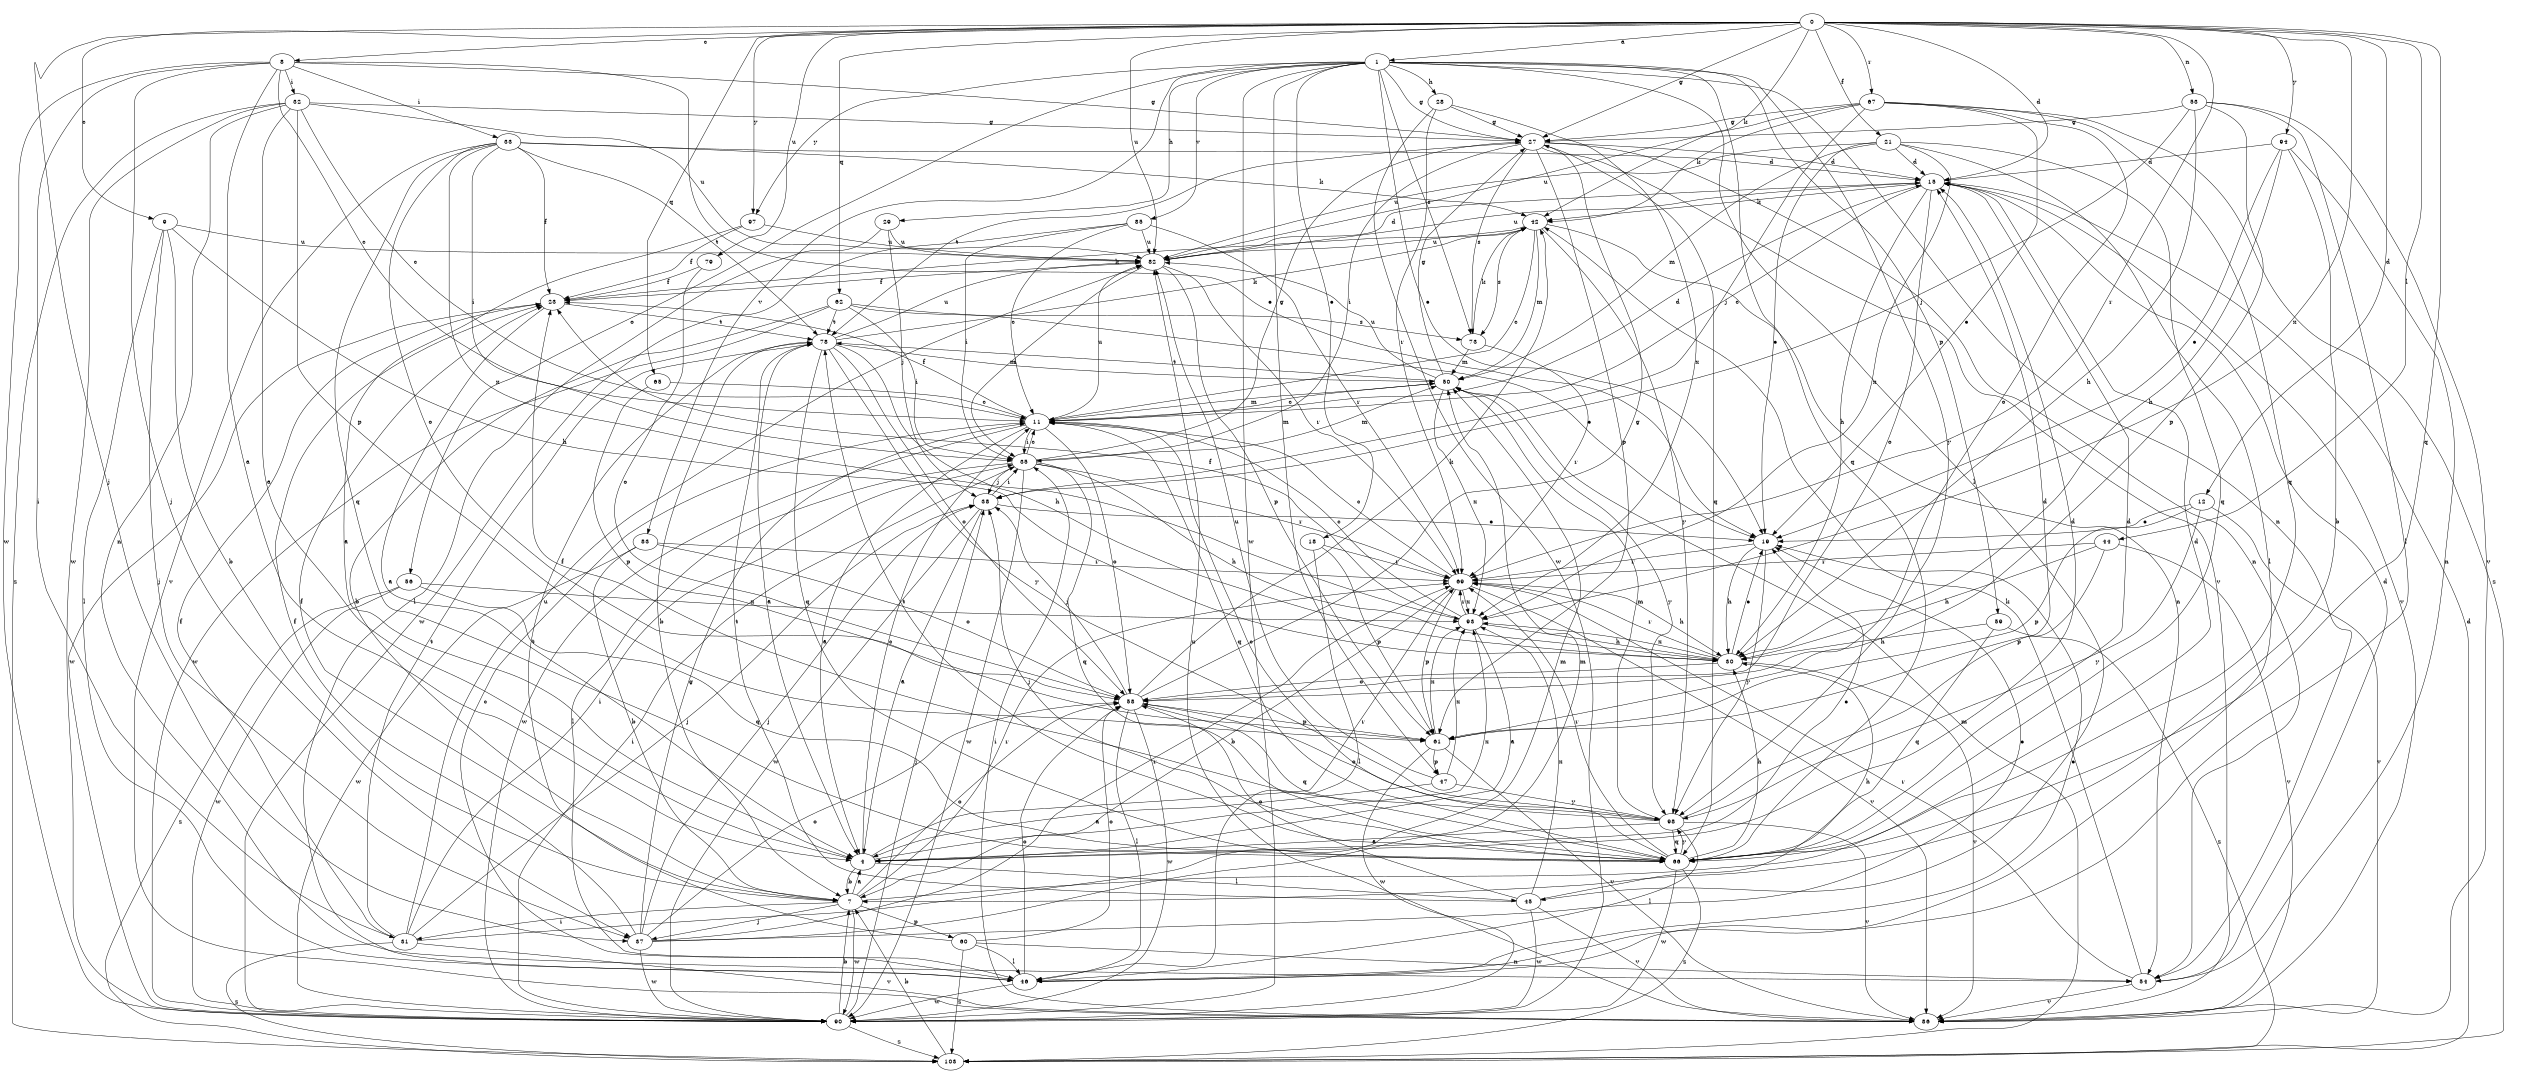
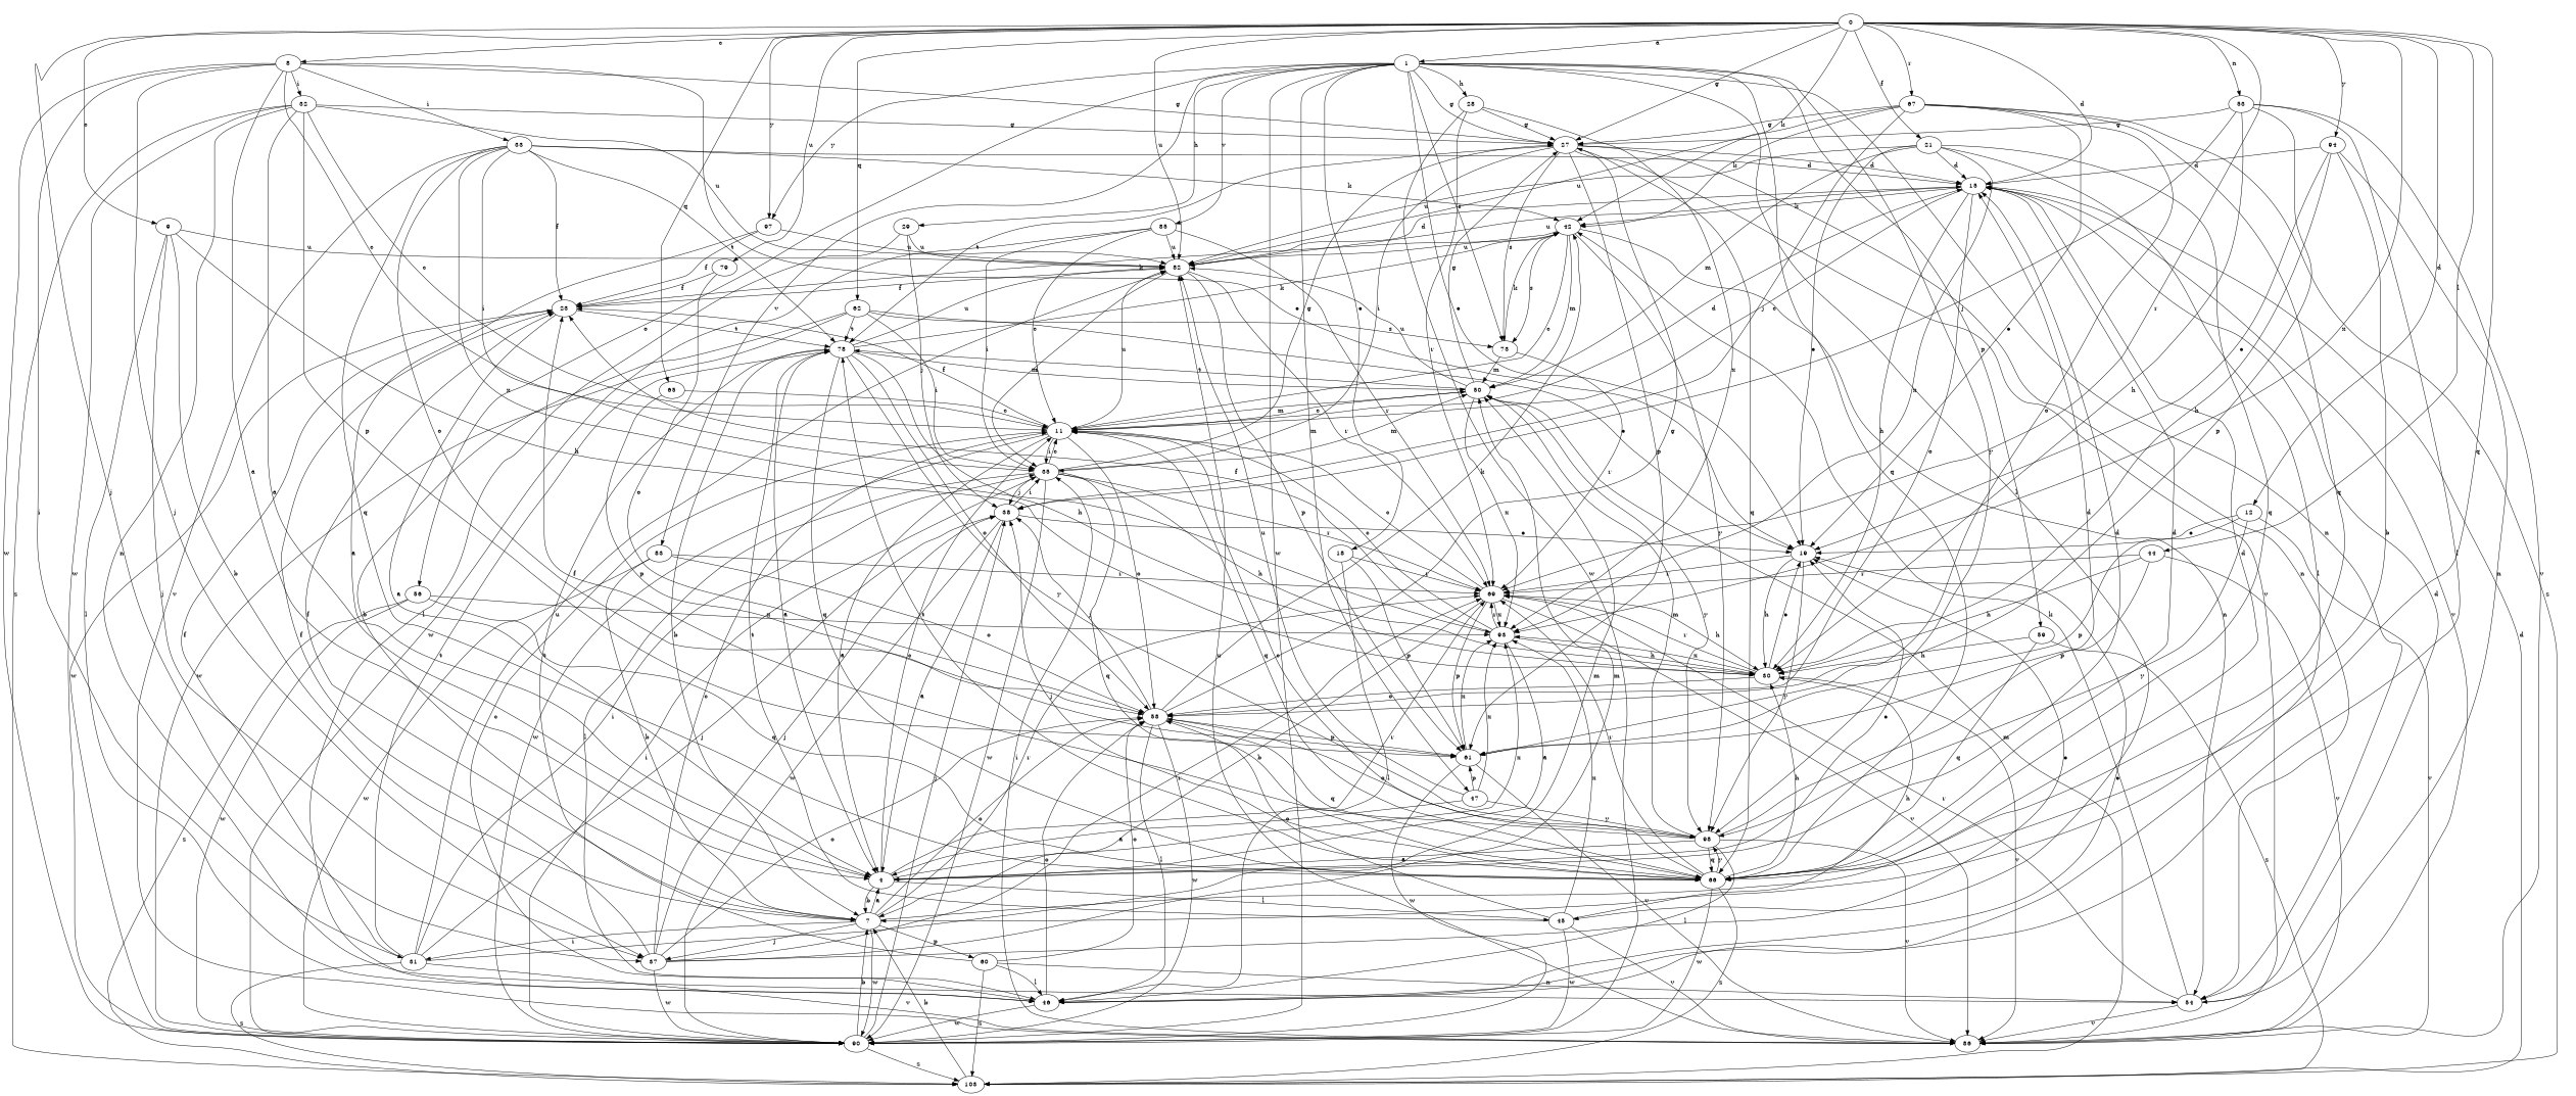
  strict digraph {
    0
    1
    8
    9
    12
    15
    21
    27
    37
    42
    44
    53
    62
    65
    66
    67
    69
    79
    82
    93
    94
    97
    18
    19
    28
    29
    45
    47
    54
    56
    59
    73
    83
    85
    90
    98
    4
    11
    31
    32
    33
    7
    30
    46
    61
    86
    58
    50
    n49 [label=35]
    78
    23
    38
    103
    60
    0 -> 1 [label=a]
    0 -> 8 [label=c]
    0 -> 9 [label=c]
    0 -> 12 [label=d]
    0 -> 15 [label=d]
    0 -> 21 [label=f]
    0 -> 27 [label=g]
    0 -> 37 [label=j]
    0 -> 42 [label=k]
    0 -> 44 [label=l]
    0 -> 53 [label=n]
    0 -> 62 [label=q]
    0 -> 65 [label=q]
    0 -> 66 [label=q]
    0 -> 67 [label=r]
    0 -> 69 [label=r]
    0 -> 79 [label=u]
    0 -> 82 [label=u]
    0 -> 93 [label=x]
    0 -> 94 [label=y]
    0 -> 97 [label=y]
    1 -> 27 [label=g]
    1 -> 66 [label=q]
    1 -> 97 [label=y]
    1 -> 18 [label=e]
    1 -> 19 [label=e]
    1 -> 28 [label=h]
    1 -> 29 [label=h]
    1 -> 45 [label=l]
    1 -> 47 [label=m]
    1 -> 54 [label=n]
    1 -> 56 [label=o]
    1 -> 59 [label=p]
    1 -> 73 [label=s]
    1 -> 83 [label=v]
    1 -> 85 [label=v]
    1 -> 90 [label=w]
    1 -> 98 [label=y]
    8 -> 27 [label=g]
    8 -> 37 [label=j]
    8 -> 19 [label=e]
    8 -> 90 [label=w]
    8 -> 4 [label=a]
    8 -> 11 [label=c]
    8 -> 31 [label=i]
    8 -> 32 [label=i]
    8 -> 33 [label=i]
    9 -> 37 [label=j]
    9 -> 82 [label=u]
    9 -> 7 [label=b]
    9 -> 30 [label=h]
    9 -> 46 [label=l]
    12 -> 19 [label=e]
    12 -> 98 [label=y]
    12 -> 61 [label=p]
    12 -> 86 [label=v]
    15 -> 42 [label=k]
    15 -> 82 [label=u]
    15 -> 11 [label=c]
    15 -> 30 [label=h]
    15 -> 86 [label=v]
    15 -> 58 [label=o]
    21 -> 15 [label=d]
    21 -> 66 [label=q]
    21 -> 82 [label=u]
    21 -> 93 [label=x]
    21 -> 19 [label=e]
    21 -> 46 [label=l]
    21 -> 50 [label=m]
    27 -> 15 [label=d]
    27 -> 66 [label=q]
    27 -> 54 [label=n]
    27 -> 73 [label=s]
    27 -> 61 [label=p]
    27 -> 86 [label=v]
    27 -> n49 [label=i]
    27 -> 78 [label=t]
    37 -> 69 [label=r]
    37 -> 19 [label=e]
    37 -> 90 [label=w]
-   37 -> 11 [label=g]
+   37 -> 11 [label=c]
    37 -> 58 [label=o]
    37 -> 50 [label=m]
    37 -> 23 [label=f]
    37 -> 38 [label=j]
    42 -> 82 [label=u]
    42 -> 54 [label=n]
    42 -> 73 [label=s]
    42 -> 98 [label=y]
    42 -> 11 [label=c]
    42 -> 50 [label=m]
    44 -> 69 [label=r]
    44 -> 30 [label=h]
    44 -> 61 [label=p]
    44 -> 86 [label=v]
    53 -> 27 [label=g]
    53 -> 30 [label=h]
    53 -> 46 [label=l]
    53 -> 61 [label=p]
    53 -> 86 [label=v]
    53 -> 38 [label=j]
    62 -> 19 [label=e]
    62 -> 73 [label=s]
    62 -> 90 [label=w]
    62 -> 7 [label=b]
    62 -> n49 [label=i]
    62 -> 78 [label=t]
    65 -> 11 [label=c]
    65 -> 61 [label=p]
    66 -> 15 [label=d]
    66 -> 69 [label=r]
    66 -> 90 [label=w]
    66 -> 98 [label=y]
    66 -> 11 [label=c]
    66 -> 30 [label=h]
    66 -> 78 [label=t]
    66 -> 38 [label=j]
    66 -> 103 [label=z]
    67 -> 27 [label=g]
    67 -> 42 [label=k]
    67 -> 66 [label=q]
    67 -> 82 [label=u]
    67 -> 19 [label=e]
    67 -> 58 [label=o]
    67 -> 38 [label=j]
    67 -> 103 [label=z]
    69 -> 93 [label=x]
    69 -> 11 [label=c]
    69 -> 7 [label=b]
    69 -> 30 [label=h]
    69 -> 61 [label=p]
    69 -> 86 [label=v]
    79 -> 58 [label=o]
    79 -> 23 [label=f]
    82 -> 15 [label=d]
    82 -> 69 [label=r]
    82 -> 61 [label=p]
    82 -> n49 [label=i]
    82 -> 23 [label=f]
    93 -> 69 [label=r]
    93 -> 4 [label=a]
    93 -> 11 [label=c]
    93 -> 30 [label=h]
    93 -> 23 [label=f]
    94 -> 15 [label=d]
    94 -> 19 [label=e]
    94 -> 54 [label=n]
    94 -> 7 [label=b]
    94 -> 30 [label=h]
    97 -> 82 [label=u]
    97 -> 4 [label=a]
    97 -> 23 [label=f]
    18 -> 69 [label=r]
    18 -> 46 [label=l]
    18 -> 61 [label=p]
    19 -> 69 [label=r]
    19 -> 98 [label=y]
    19 -> 30 [label=h]
    28 -> 27 [label=g]
    28 -> 69 [label=r]
    28 -> 93 [label=x]
    28 -> 90 [label=w]
    29 -> 82 [label=u]
    29 -> 46 [label=l]
    29 -> 38 [label=j]
    45 -> 93 [label=x]
    45 -> 90 [label=w]
    45 -> 30 [label=h]
    45 -> 86 [label=v]
    45 -> 58 [label=o]
    45 -> 78 [label=t]
    47 -> 82 [label=u]
    47 -> 93 [label=x]
    47 -> 98 [label=y]
    47 -> 4 [label=a]
-   61 -> 47 [label=p]
+   47 -> 61 [label=p]
    54 -> 15 [label=d]
    54 -> 42 [label=k]
    54 -> 69 [label=r]
    54 -> 86 [label=v]
    56 -> 66 [label=q]
    56 -> 93 [label=x]
    56 -> 90 [label=w]
    56 -> 103 [label=z]
    59 -> 66 [label=q]
    59 -> 30 [label=h]
    59 -> 103 [label=z]
    73 -> 42 [label=k]
    73 -> 69 [label=r]
    73 -> 50 [label=m]
    83 -> 69 [label=r]
    83 -> 90 [label=w]
    83 -> 7 [label=b]
    83 -> 58 [label=o]
    85 -> 69 [label=r]
    85 -> 82 [label=u]
    85 -> 90 [label=w]
    85 -> 11 [label=c]
    85 -> n49 [label=i]
    90 -> 7 [label=b]
    90 -> n49 [label=i]
    90 -> 38 [label=j]
    90 -> 103 [label=z]
    98 -> 15 [label=d]
    98 -> 66 [label=q]
    98 -> 4 [label=a]
    98 -> 46 [label=l]
    98 -> 86 [label=v]
    98 -> 58 [label=o]
    98 -> 50 [label=m]
    98 -> 23 [label=f]
    4 -> 15 [label=d]
    4 -> 69 [label=r]
    4 -> 93 [label=x]
    4 -> 19 [label=e]
    4 -> 45 [label=l]
    4 -> 11 [label=c]
    4 -> 7 [label=b]
    11 -> 15 [label=d]
    11 -> 66 [label=q]
    11 -> 82 [label=u]
    11 -> 90 [label=w]
    11 -> 4 [label=a]
    11 -> 58 [label=o]
    11 -> 50 [label=m]
    11 -> n49 [label=i]
    11 -> 23 [label=f]
    31 -> 82 [label=u]
    31 -> 86 [label=v]
    31 -> 50 [label=m]
    31 -> n49 [label=i]
    31 -> 78 [label=t]
    31 -> 23 [label=f]
    31 -> 38 [label=j]
    31 -> 103 [label=z]
    32 -> 27 [label=g]
    32 -> 82 [label=u]
    32 -> 54 [label=n]
    32 -> 90 [label=w]
    32 -> 4 [label=a]
    32 -> 11 [label=c]
    32 -> 61 [label=p]
    32 -> 103 [label=z]
    33 -> 15 [label=d]
    33 -> 42 [label=k]
    33 -> 66 [label=q]
    33 -> 93 [label=x]
    33 -> 86 [label=v]
    33 -> 58 [label=o]
    33 -> n49 [label=i]
    33 -> 78 [label=t]
    33 -> 23 [label=f]
    7 -> 15 [label=d]
    7 -> 37 [label=j]
    7 -> 69 [label=r]
    7 -> 90 [label=w]
    7 -> 4 [label=a]
    7 -> 31 [label=i]
    7 -> 58 [label=o]
    7 -> 23 [label=f]
    7 -> 60 [label=p]
    30 -> 69 [label=r]
    30 -> 93 [label=x]
    30 -> 19 [label=e]
    30 -> 86 [label=v]
    30 -> 58 [label=o]
    46 -> 19 [label=e]
    46 -> 90 [label=w]
    46 -> 11 [label=c]
    46 -> 58 [label=o]
    61 -> 93 [label=x]
    61 -> 90 [label=w]
    61 -> 86 [label=v]
    86 -> 82 [label=u]
    86 -> n49 [label=i]
    58 -> 27 [label=g]
    58 -> 42 [label=k]
    58 -> 66 [label=q]
    58 -> 90 [label=w]
    58 -> 46 [label=l]
    58 -> 61 [label=p]
    58 -> 38 [label=j]
    50 -> 27 [label=g]
    50 -> 82 [label=u]
    50 -> 93 [label=x]
    50 -> 98 [label=y]
    50 -> 11 [label=c]
    50 -> 78 [label=t]
    n49 -> 27 [label=g]
    n49 -> 66 [label=q]
    n49 -> 69 [label=r]
    n49 -> 90 [label=w]
    n49 -> 11 [label=c]
    n49 -> 30 [label=h]
    n49 -> 46 [label=l]
    n49 -> 50 [label=m]
    n49 -> 38 [label=j]
    78 -> 42 [label=k]
    78 -> 66 [label=q]
    78 -> 82 [label=u]
    78 -> 98 [label=y]
    78 -> 4 [label=a]
    78 -> 7 [label=b]
    78 -> 30 [label=h]
    78 -> 58 [label=o]
    78 -> 50 [label=m]
    23 -> 42 [label=k]
    23 -> 90 [label=w]
    23 -> 4 [label=a]
    23 -> 78 [label=t]
    38 -> 19 [label=e]
    38 -> 90 [label=w]
    38 -> 4 [label=a]
    38 -> n49 [label=i]
    103 -> 15 [label=d]
    103 -> 7 [label=b]
    103 -> 50 [label=m]
    60 -> 54 [label=n]
    60 -> 46 [label=l]
    60 -> 58 [label=o]
    60 -> 78 [label=t]
    60 -> 103 [label=z]
  }
